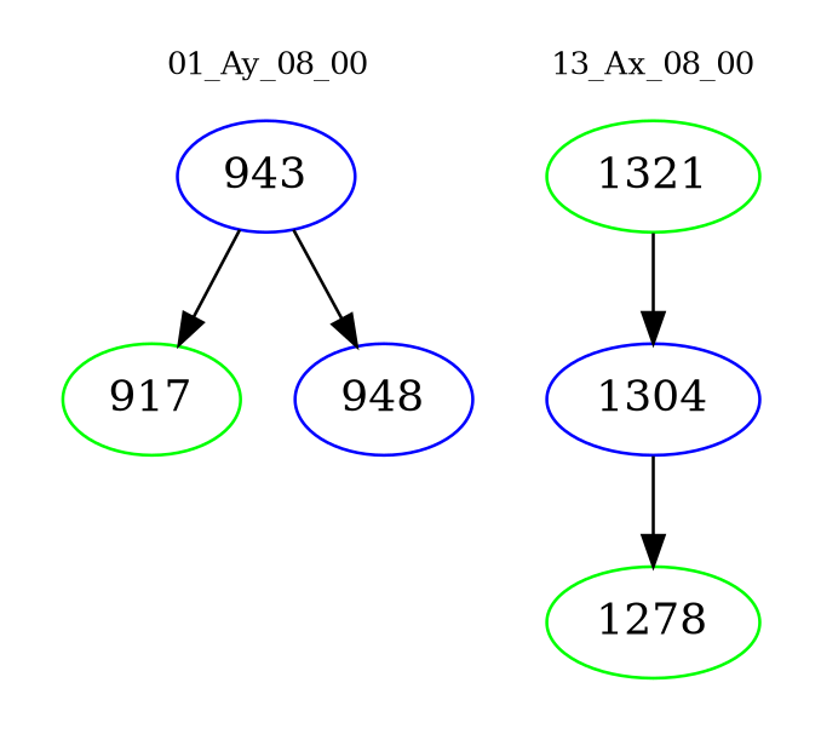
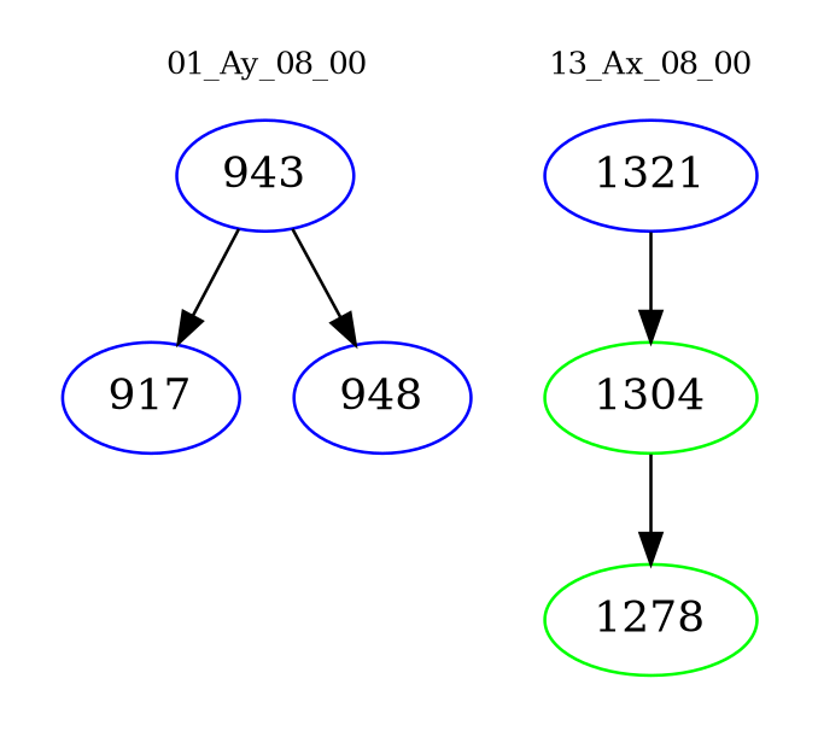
  digraph {
    node [color=blue]
    edge [color=black]
    n1 [label=943]
-   n2 [color=green label=917]
+   n2 [label=917]
    n3 [label=948]
-   n4 [label=1304]
+   n4 [color=green label=1304]
    n5 [color=green label=1278]
-   n6 [color=green label=1321]
+   n6 [label=1321]
    subgraph cluster_1 {
      color=white
      fontsize=10
      label="01_Ay_08_00"
      n1
      n2
      n3
    }
    subgraph cluster_2 {
      color=white
      fontsize=10
      label="13_Ax_08_00"
      n4
      n5
      n6
    }
    n1 -> n2
    n1 -> n3
    n4 -> n5
    n6 -> n4
  }
